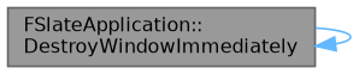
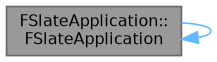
  digraph {
    rankdir=TB
-   n1 [color=gray40 fillcolor=grey60 fontcolor=black fontname=Helvetica fontsize=10 height=0.2 label="FSlateApplication::\lDestroyWindowImmediately" shape=box style=filled width=0.4]
+   n1 [color=gray40 fillcolor=grey60 fontcolor=black fontname=Helvetica fontsize=10 height=0.2 label="FSlateApplication::\lFSlateApplication" shape=box style=filled width=0.4]
    n1 -> n1 [color=steelblue1 fontname=Helvetica fontsize=10 labelfontname=Helvetica labelfontsize=10 style=solid]
  }
